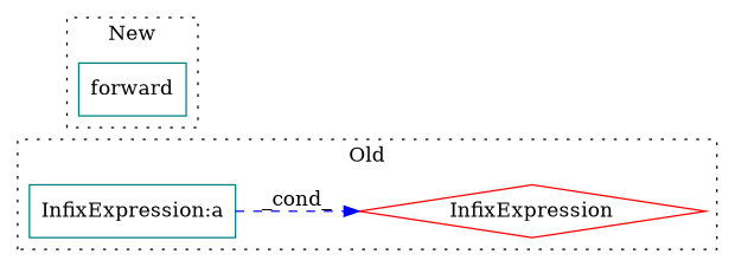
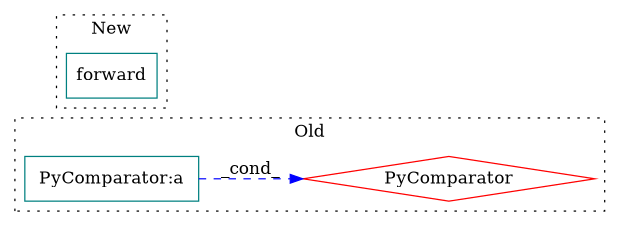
  digraph {
    rankdir=LR
    node [shape=box color=teal]
-   n1 [a=113 l=23 label=InfixExpression s=3296 shape=diamond color=red]
-   n2 [a=27 l=4 label="InfixExpression:a" s=3121]
+   n1 [a=113 l=23 label=PyComparator s=3296 shape=diamond color=red]
+   n2 [a=27 l=4 label="PyComparator:a" s=3121]
    n3 [a=32 l="8,1" label=forward s="3198,3207"]
    subgraph cluster_1 {
      label=Old
      style=dotted
      n1
      n2
    }
    subgraph cluster_2 {
      label=New
      style=dotted
      n3
    }
    n2 -> n1 [label=_cond_ color=blue style=dashed]
  }
